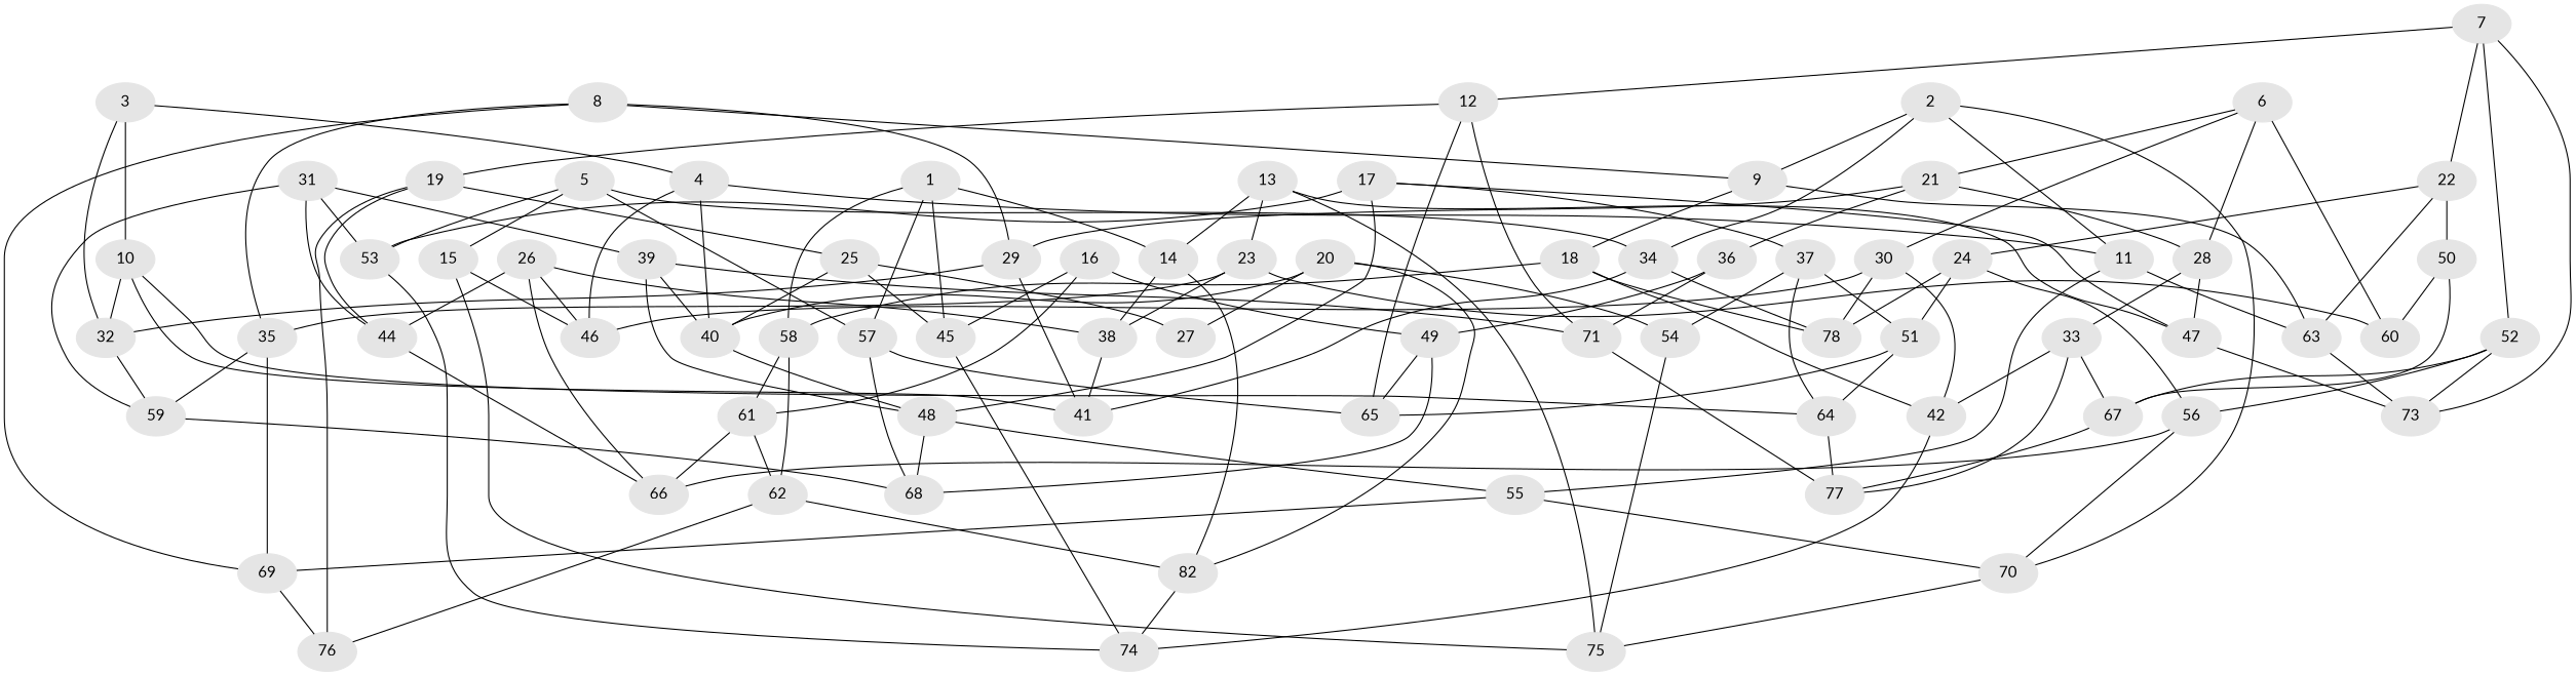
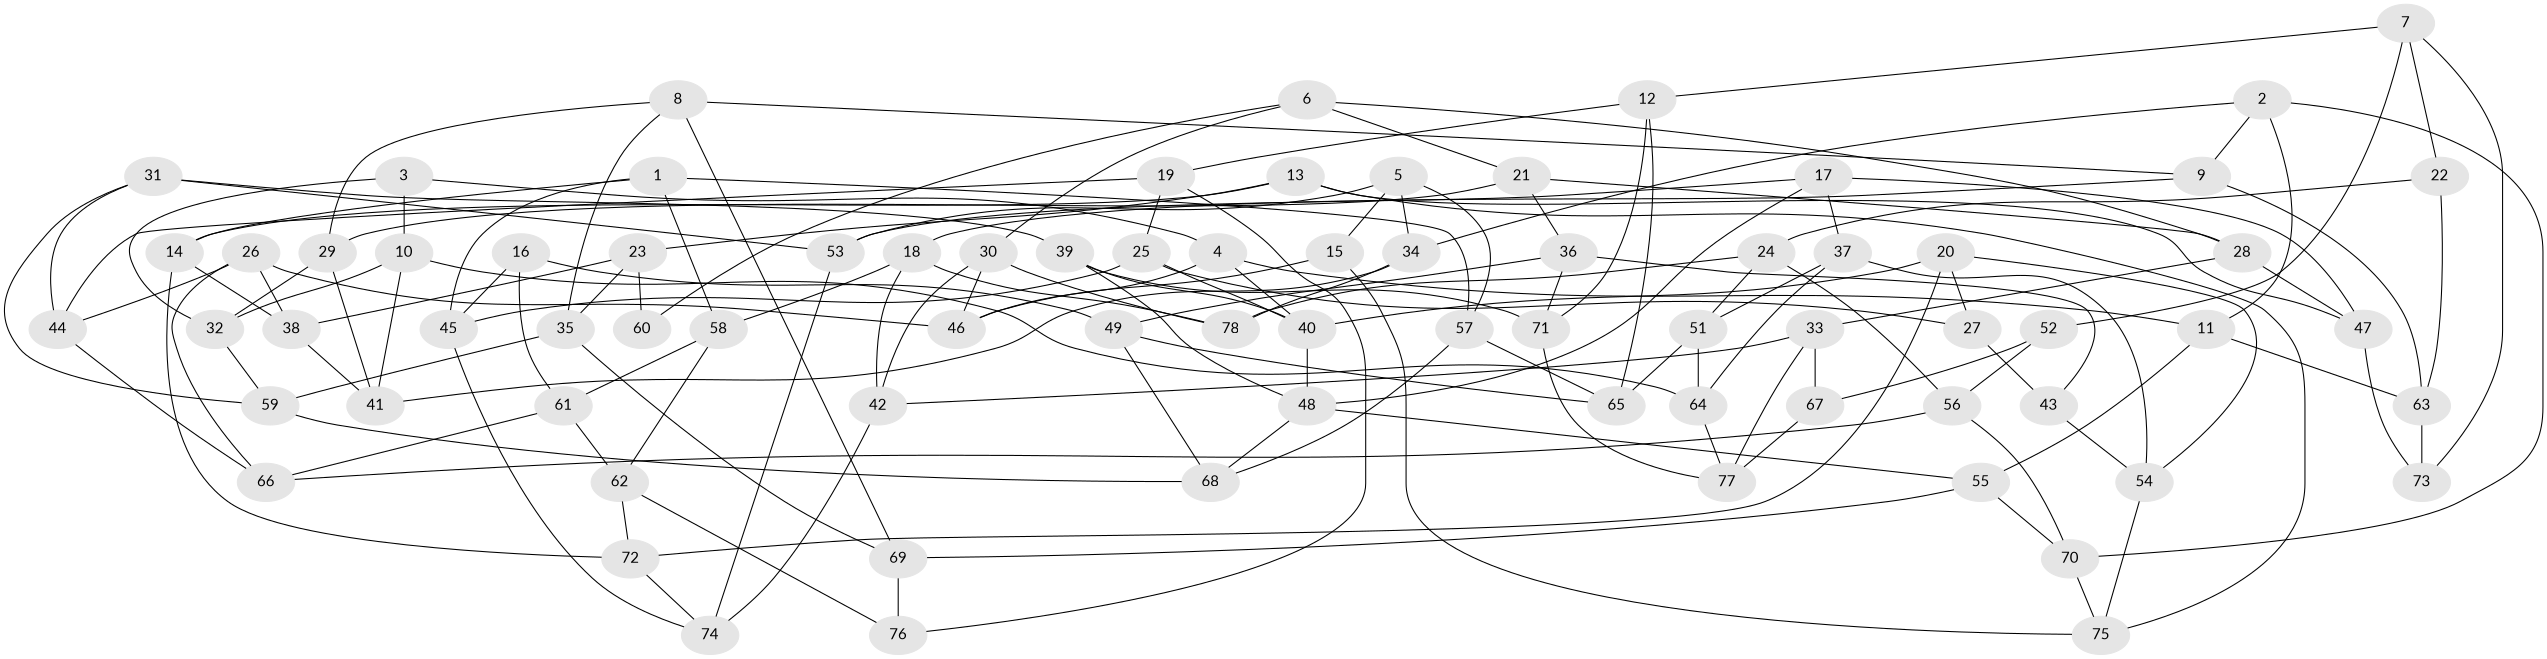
  graph {
    fontname=Lato
    node [color=gray90 fontname=Lato style=filled]
    edge [fontname=Lato]
    1
    14
    45
    57
    58
    38
-   72 [label=82]
+   72
    74
    65
    68
    61
    62
    2
    9
    11
    34
    70
    18
    63
    55
    41
    78
    75
    3
    4
    10
    32
    40
    46
    64
    59
    48
    5
    15
    53
    6
    60
    21
    28
    30
    29
    36
    47
    33
    42
    7
    12
    22
    52
    73
    19
    71
-   50
    24
    56
    67
    8
    35
    69
    76
    77
    25
    44
    13
    23
    16
    49
    66
    17
    37
    54
    51
    27
    20
+   43
    26
    31
    39
    1 -- 14
    1 -- 45
    1 -- 57
    1 -- 58
    14 -- 38
    14 -- 72
    45 -- 74
    57 -- 65
    57 -- 68
    58 -- 61
    58 -- 62
    38 -- 41
    72 -- 74
    61 -- 62
    61 -- 66
    62 -- 72
    62 -- 76
    2 -- 9
    2 -- 11
    2 -- 34
    2 -- 70
    9 -- 18
    9 -- 63
    11 -- 63
    11 -- 55
    34 -- 41
    34 -- 78
    70 -- 75
    18 -- 58
    18 -- 78
    18 -- 42
    63 -- 73
    55 -- 70
    55 -- 69
    3 -- 4
    3 -- 10
    3 -- 32
    4 -- 11
    4 -- 40
    4 -- 46
    10 -- 41
    10 -- 32
    10 -- 64
    32 -- 59
    40 -- 48
    64 -- 77
    59 -- 68
    48 -- 68
    48 -- 55
    5 -- 57
    5 -- 34
    5 -- 15
    5 -- 53
    15 -- 75
    15 -- 46
    53 -- 74
    6 -- 60
    6 -- 21
    6 -- 28
    6 -- 30
    21 -- 28
    21 -- 29
    21 -- 36
    28 -- 47
    28 -- 33
    30 -- 78
    30 -- 46
    30 -- 42
    29 -- 41
    29 -- 32
    36 -- 71
    36 -- 49
+   36 -- 43
    47 -- 73
    33 -- 42
    33 -- 67
    33 -- 77
    42 -- 74
    7 -- 12
    7 -- 22
    7 -- 52
    7 -- 73
    12 -- 65
    12 -- 19
    12 -- 71
    22 -- 63
-   22 -- 50
    22 -- 24
-   52 -- 73
    52 -- 56
    52 -- 67
    19 -- 76
    19 -- 25
    19 -- 44
    71 -- 77
-   50 -- 60
-   50 -- 67
    24 -- 78
    24 -- 56
    24 -- 51
    56 -- 70
    56 -- 66
    67 -- 77
    8 -- 9
    8 -- 29
    8 -- 35
    8 -- 69
    35 -- 59
    35 -- 69
    69 -- 76
    25 -- 45
    25 -- 40
    25 -- 27
    44 -- 66
    13 -- 14
    13 -- 75
    13 -- 47
    13 -- 23
    23 -- 38
    23 -- 60
    23 -- 35
    16 -- 45
    16 -- 61
    16 -- 49
    49 -- 65
    49 -- 68
    17 -- 48
    17 -- 53
    17 -- 47
    17 -- 37
    37 -- 64
    37 -- 54
    37 -- 51
    54 -- 75
    51 -- 65
    51 -- 64
+   27 -- 43
    20 -- 72
    20 -- 40
    20 -- 54
    20 -- 27
+   43 -- 54
    26 -- 38
    26 -- 46
    26 -- 44
    26 -- 66
    31 -- 59
    31 -- 53
    31 -- 44
    31 -- 39
    39 -- 40
    39 -- 48
    39 -- 71
  }
